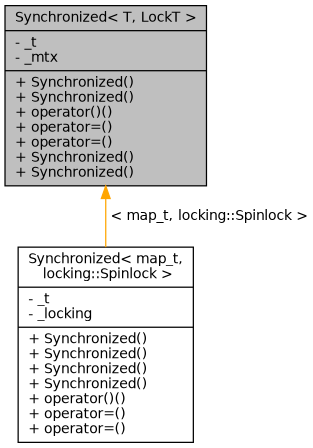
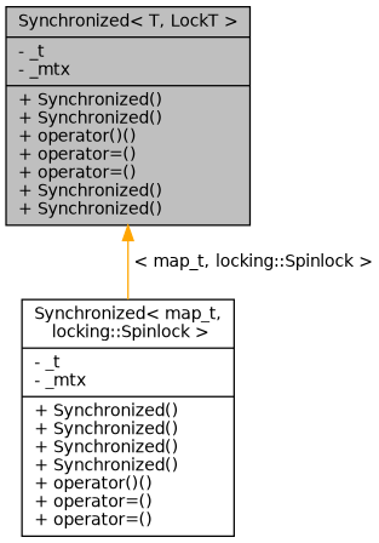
  digraph {
    node [color=black fontname=Helvetica fontsize=11 shape=record style=filled]
    n1 [fillcolor=grey75 fontcolor=black height=0.2 label="{Synchronized\< T, LockT \>\n|- _t\l- _mtx\l|+ Synchronized()\l+ Synchronized()\l+ operator()()\l+ operator=()\l+ operator=()\l+ Synchronized()\l+ Synchronized()\l}" width=0.4]
-   n2 [fillcolor=white height=0.2 label="{Synchronized\< map_t,\l locking::Spinlock \>\n|- _t\l- _locking\l|+ Synchronized()\l+ Synchronized()\l+ Synchronized()\l+ Synchronized()\l+ operator()()\l+ operator=()\l+ operator=()\l}" width=0.4]
+   n2 [fillcolor=white height=0.2 label="{Synchronized\< map_t,\l locking::Spinlock \>\n|- _t\l- _mtx\l|+ Synchronized()\l+ Synchronized()\l+ Synchronized()\l+ Synchronized()\l+ operator()()\l+ operator=()\l+ operator=()\l}" width=0.4]
    n1 -> n2 [color=orange dir=back fontname=Helvetica fontsize=11 label=" \< map_t, locking::Spinlock \>" labelfontname=Helvetica labelfontsize=11 style=solid]
  }
